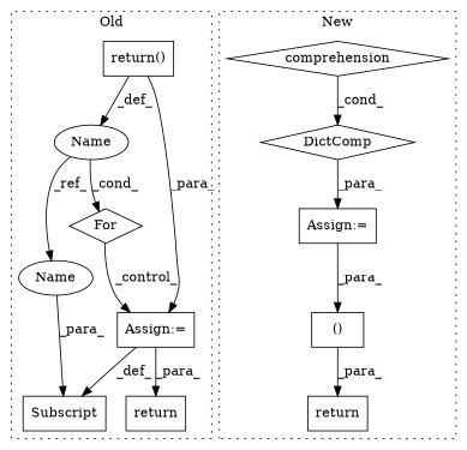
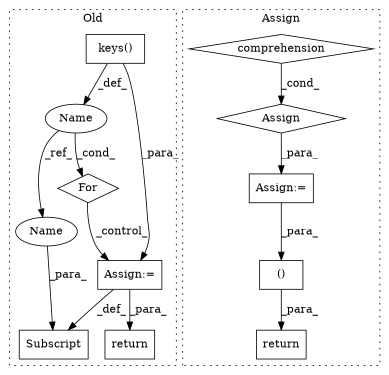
  digraph {
    node [a=87 l=3 shape=box]
-   n1 [a=75 l=19 label="return()" s=3534]
+   n1 [a=75 l=19 label="keys()" s=3534]
    n2 [a=107 l="4,10" label=For s="3503,3572" shape=diamond]
    n3 [a=63 l="15,0" label=Subscript s="3582,0"]
    n4 [l=1 label=Name s=3512 shape=ellipse]
    n5 [a=68 label="Assign:=" s=3597]
    n6 [a=93 l=7 label=return s=3772]
    n7 [l=1 label=Name s=3595 shape=ellipse]
-   n8 [a=84 l=47 label=DictComp s=4290 shape=diamond]
+   n8 [a=84 l=47 label=Assign s=4290 shape=diamond]
    n9 [a=45 label=comprehension s=4298 shape=diamond]
    n10 [a=68 label="Assign:=" s=4287]
    n11 [a=54 l=14 label="()" s=4549]
    n12 [a=93 l=7 label=return s=4523]
    subgraph cluster_1 {
      label=Old
      style=dotted
      n1
      n2
      n3
      n4
      n5
      n6
      n7
    }
    subgraph cluster_2 {
-     label=New
+     label=Assign
      style=dotted
      n8
      n9
      n10
      n11
      n12
    }
    n1 -> n4 [label=_def_]
    n1 -> n5 [label=_para_]
    n2 -> n5 [label=_control_]
    n4 -> n2 [label=_cond_]
    n4 -> n7 [label=_ref_]
    n5 -> n3 [label=_def_]
    n5 -> n6 [label=_para_]
    n7 -> n3 [label=_para_]
    n8 -> n10 [label=_para_]
    n9 -> n8 [label=_cond_]
    n10 -> n11 [label=_para_]
    n11 -> n12 [label=_para_]
  }
